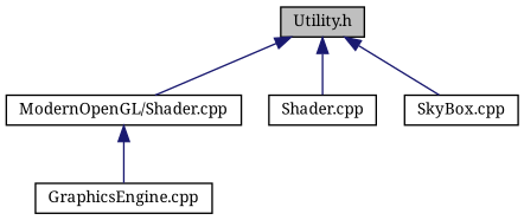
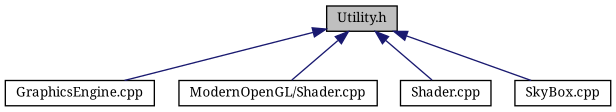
  digraph {
    fontname="Noto Serif"
    node [color=black fillcolor=white fontname="Noto Serif" fontsize=10 shape=record style=filled]
    edge [color=midnightblue dir=back fontname="Noto Serif" fontsize=10 labelfontname=Helvetica labelfontsize=10 style=solid]
    n1 [fillcolor=grey75 fontcolor=black height=0.2 label="Utility.h" width=0.4]
    n2 [height=0.2 label="GraphicsEngine.cpp" width=0.4]
    n3 [height=0.2 label="ModernOpenGL/Shader.cpp" width=0.4]
    n4 [height=0.2 label="Shader.cpp" width=0.4]
    n5 [height=0.2 label="SkyBox.cpp" width=0.4]
-   n3 -> n2
+   n1 -> n2
    n1 -> n3
    n1 -> n4
    n1 -> n5
  }
